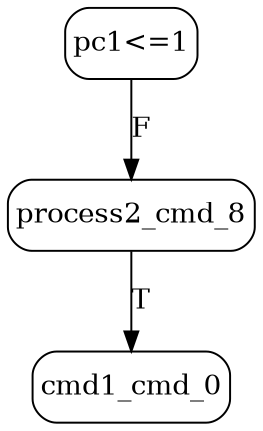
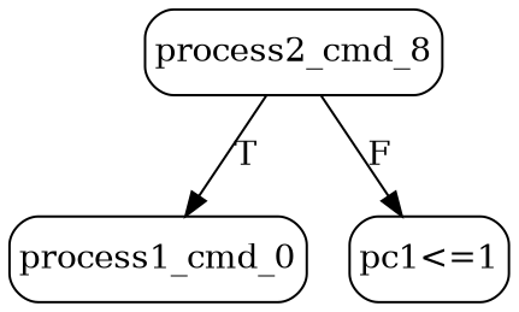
  digraph {
    node [margin="0.05,0.05" shape=box style=rounded]
-   n1 [label=cmd1_cmd_0]
+   n1 [label=process1_cmd_0]
    n2 [label=process2_cmd_8]
    n3 [label="pc1<=1"]
    n2 -> n1 [label=T]
-   n3 -> n2 [label=F]
+   n2 -> n3 [label=F]
  }
